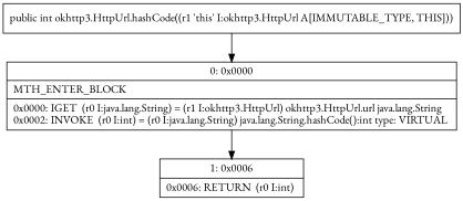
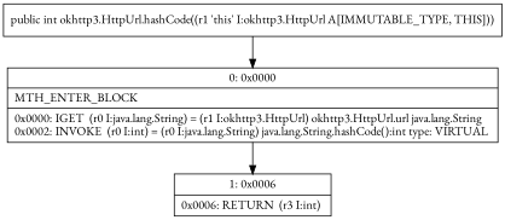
  digraph {
    fontname="EB Garamond"
    node [shape=record fontname="EB Garamond"]
    edge [fontname="EB Garamond"]
    n1 [label="{0\:\ 0x0000|MTH_ENTER_BLOCK\l|0x0000: IGET  (r0 I:java.lang.String) = (r1 I:okhttp3.HttpUrl) okhttp3.HttpUrl.url java.lang.String \l0x0002: INVOKE  (r0 I:int) = (r0 I:java.lang.String) java.lang.String.hashCode():int type: VIRTUAL \l}"]
-   n2 [label="{1\:\ 0x0006|0x0006: RETURN  (r0 I:int) \l}"]
+   n2 [label="{1\:\ 0x0006|0x0006: RETURN  (r3 I:int) \l}"]
    n3 [label="{public int okhttp3.HttpUrl.hashCode((r1 'this' I:okhttp3.HttpUrl A[IMMUTABLE_TYPE, THIS])) }"]
    n1 -> n2
    n3 -> n1
  }
